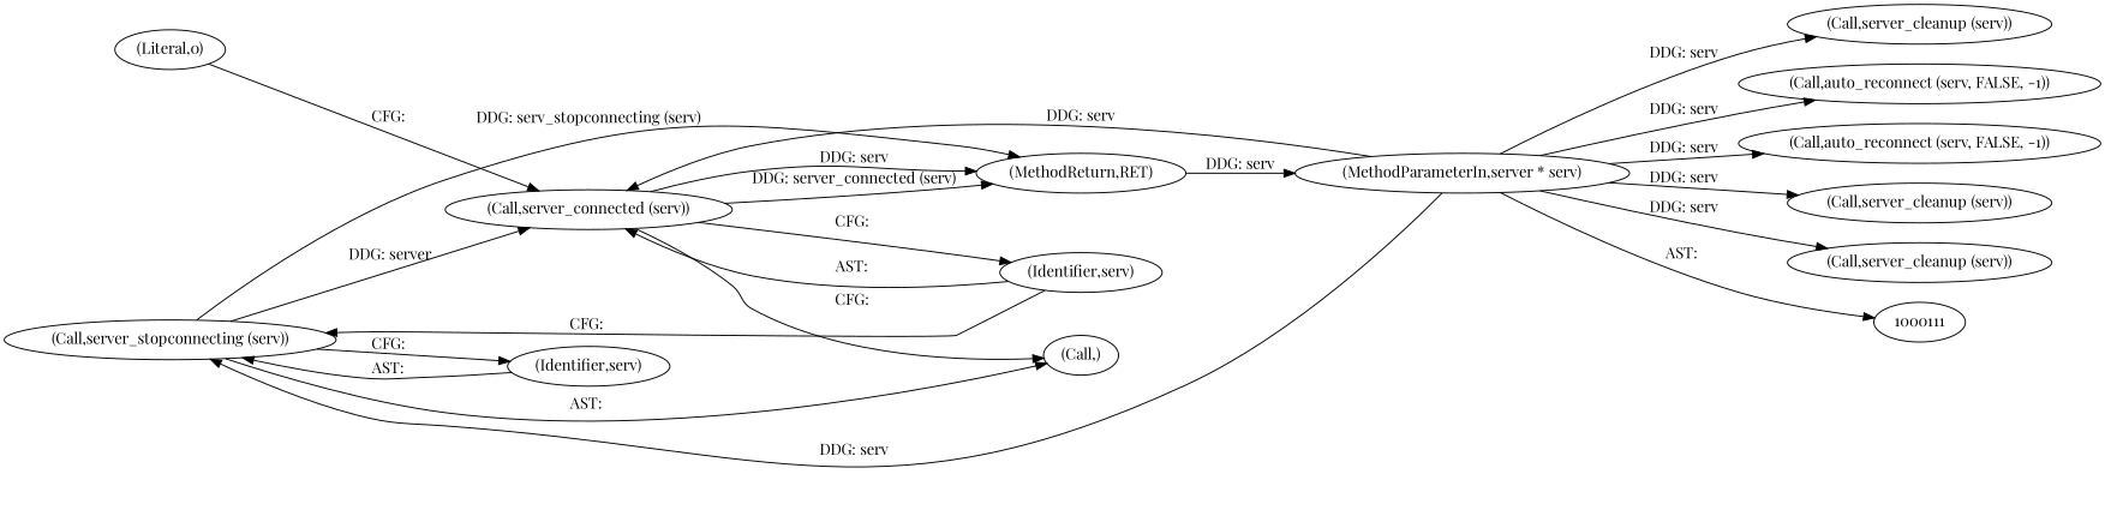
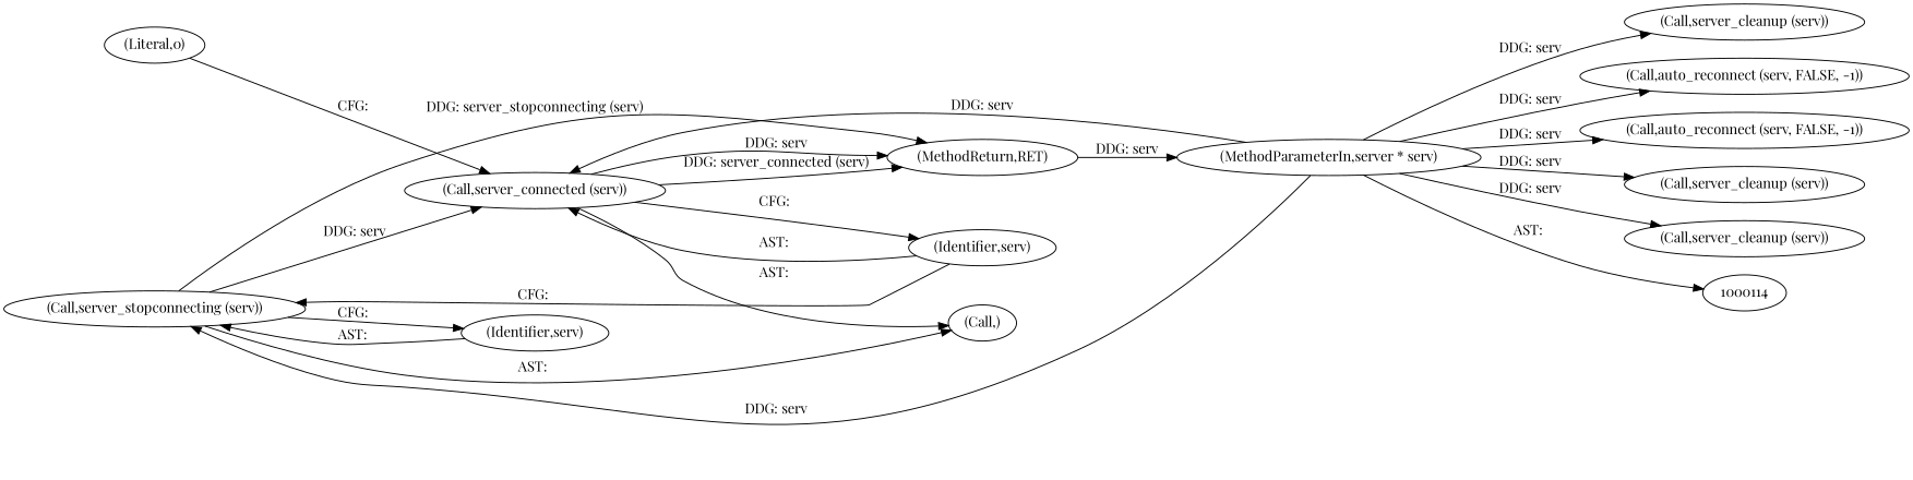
  digraph {
    fontname="Playfair Display"
    rankdir=LR
    node [fontname="Playfair Display"]
    edge [fontname="Playfair Display"]
    n1 [label="(Call,server_stopconnecting (serv))"]
    n2 [label="(Call,server_connected (serv))"]
    n3 [label="(MethodReturn,RET)"]
    n4 [label="(Identifier,serv)"]
    n5 [label="(Call,)"]
    n6 [label="(Identifier,serv)"]
    n7 [label="(MethodParameterIn,server * serv)"]
    n8 [label="(Call,server_cleanup (serv))"]
    n9 [label="(Call,auto_reconnect (serv, FALSE, -1))"]
    n10 [label="(Call,auto_reconnect (serv, FALSE, -1))"]
    n11 [label="(Call,server_cleanup (serv))"]
    n12 [label="(Call,server_cleanup (serv))"]
-   1000111
+   1000111 [label=1000114]
    n14 [label="(Literal,0)"]
-   n1 -> n2 [label="DDG: server"]
-   n1 -> n3 [label="DDG: serv_stopconnecting (serv)"]
+   n1 -> n2 [label="DDG: serv"]
+   n1 -> n3 [label="DDG: server_stopconnecting (serv)"]
    n1 -> n4 [label="CFG: "]
    n1 -> n5 [label="AST: "]
    n2 -> n3 [label="DDG: server_connected (serv)"]
    n2 -> n3 [label="DDG: serv"]
-   n2 -> n5 [label="CFG: "]
+   n2 -> n5 [label="AST: "]
    n2 -> n6 [label="CFG: "]
    n3 -> n7 [label="DDG: serv"]
    n4 -> n1 [label="AST: "]
    n6 -> n1 [label="CFG: "]
    n6 -> n2 [label="AST: "]
    n7 -> n1 [label="DDG: serv"]
    n7 -> n2 [label="DDG: serv"]
    n7 -> n8 [label="DDG: serv"]
    n7 -> n9 [label="DDG: serv"]
    n7 -> n10 [label="DDG: serv"]
    n7 -> n11 [label="DDG: serv"]
    n7 -> n12 [label="DDG: serv"]
    n7 -> 1000111 [label="AST: "]
    n14 -> n2 [label="CFG: "]
  }
